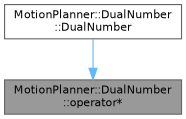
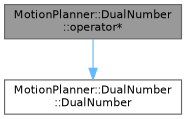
  digraph {
    rankdir=TB
    node [fontname=Helvetica fontsize=10 shape=box style=filled]
    n1 [color=gray40 fillcolor=grey60 fontcolor=black height=0.2 label="MotionPlanner::DualNumber\l::operator*" width=0.4]
    n2 [color=grey40 fillcolor=white height=0.2 label="MotionPlanner::DualNumber\l::DualNumber" width=0.4]
-   n2 -> n1 [color=steelblue1 fontname=Helvetica fontsize=10 labelfontname=Helvetica labelfontsize=10 style=solid]
+   n1 -> n2 [color=steelblue1 fontname=Helvetica fontsize=10 labelfontname=Helvetica labelfontsize=10 style=solid]
  }
